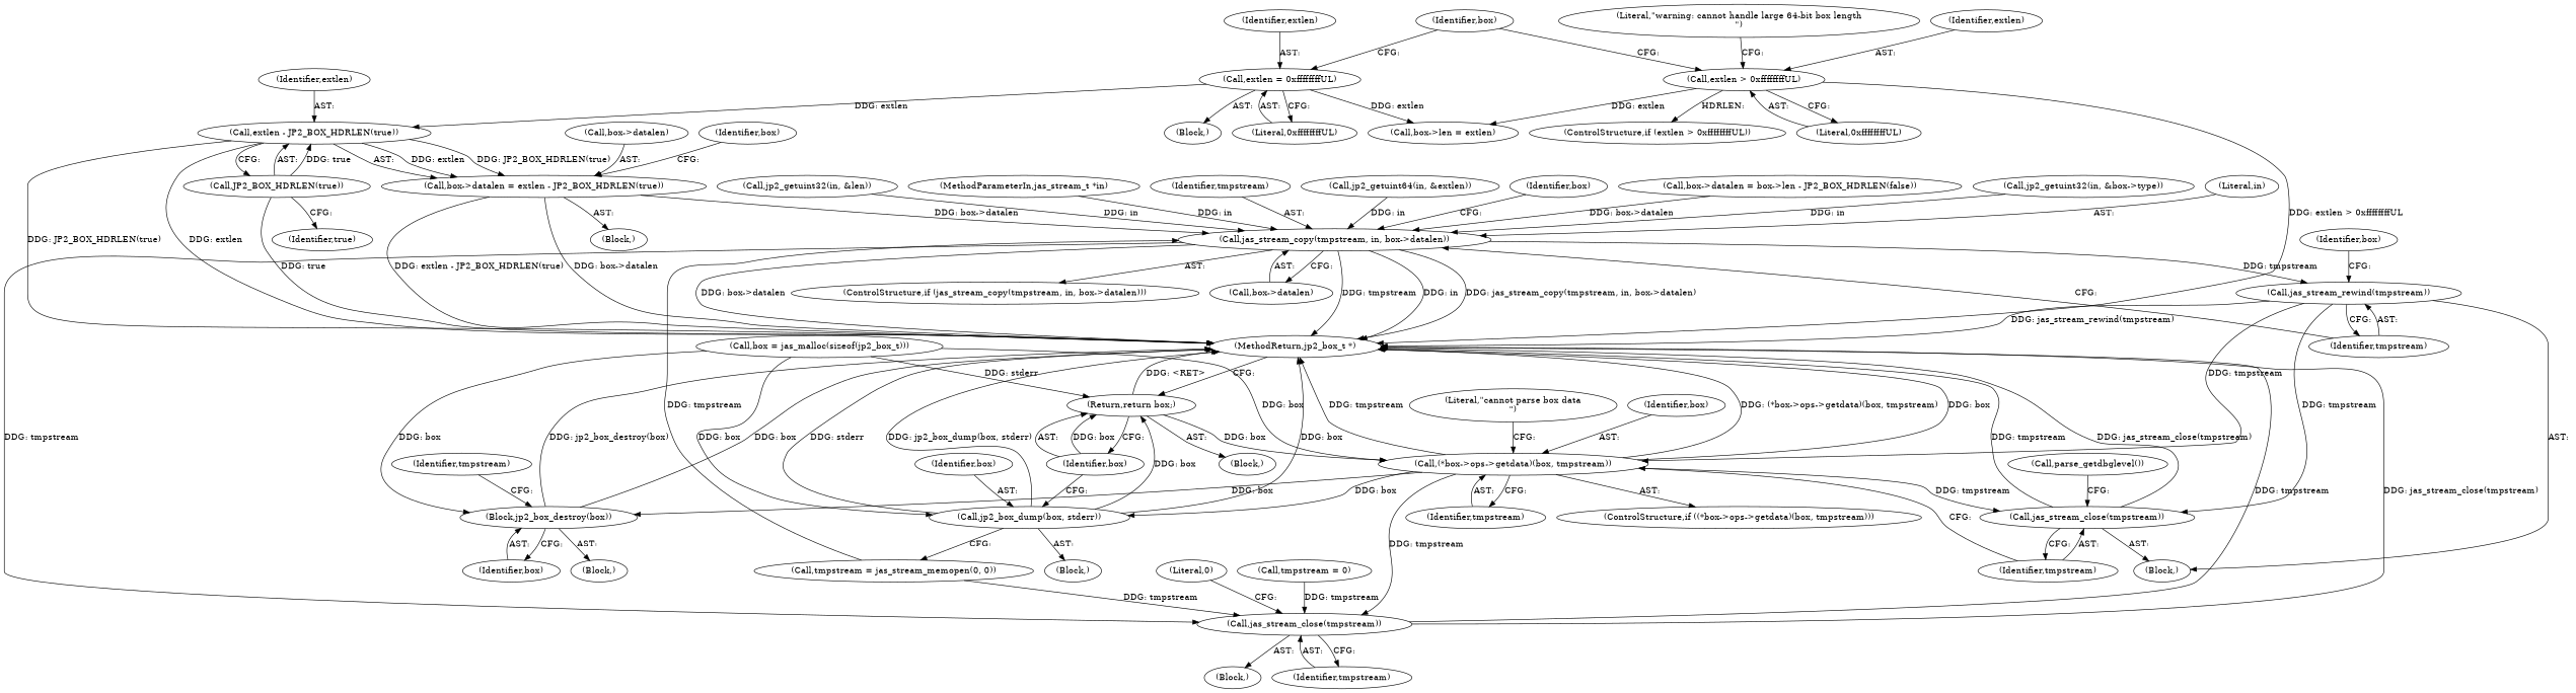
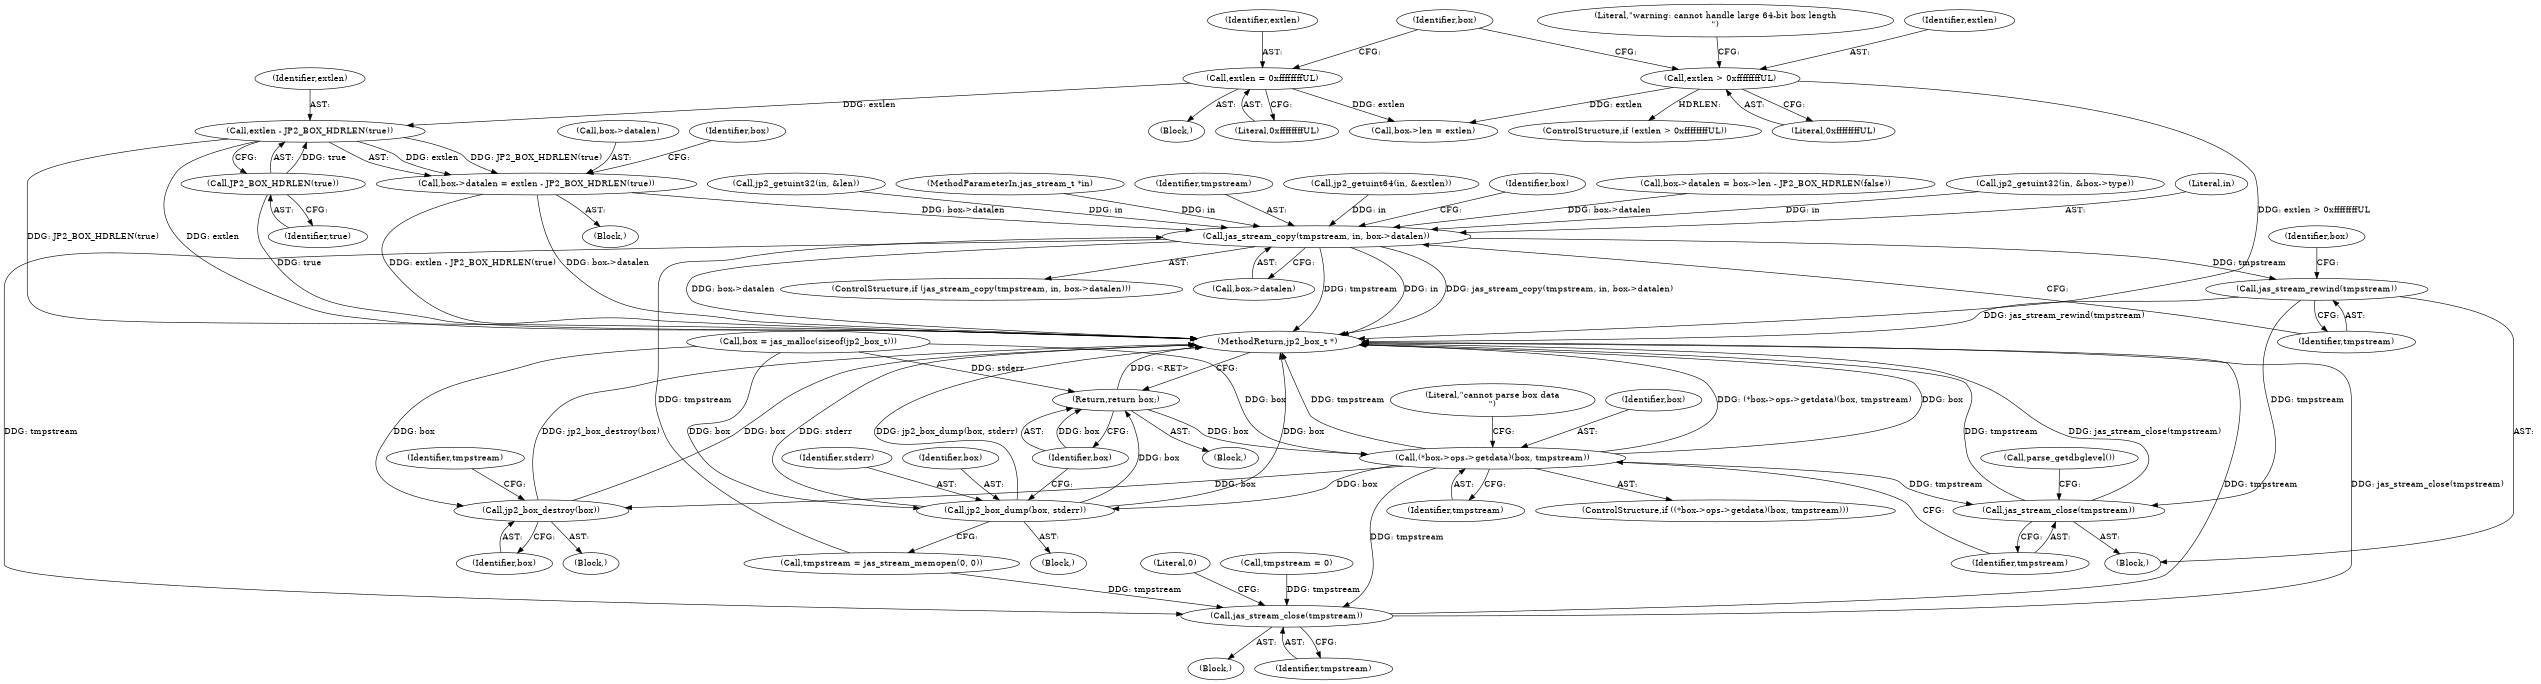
  digraph {
    n1 [label="(Call,box->datalen = extlen - JP2_BOX_HDRLEN(true))"]
    n2 [label="(Call,jas_stream_copy(tmpstream, in, box->datalen))"]
    n3 [label="(MethodReturn,jp2_box_t *)"]
    n4 [label="(Block,)"]
    n5 [label="(Call,extlen - JP2_BOX_HDRLEN(true))"]
    n6 [label="(Call,JP2_BOX_HDRLEN(true))"]
    n7 [label="(Call,jas_stream_rewind(tmpstream))"]
    n8 [label="(Call,jas_stream_close(tmpstream))"]
    n9 [label="(ControlStructure,if (jas_stream_copy(tmpstream, in, box->datalen)))"]
    n10 [label="(Call,box->datalen)"]
    n11 [label="(Return,return box;)"]
    n12 [label="(Identifier,true)"]
    n13 [label="(Call,extlen > 0xffffffffUL)"]
    n14 [label="(ControlStructure,if (extlen > 0xffffffffUL))"]
    n15 [label="(Call,box->len = extlen)"]
    n16 [label="(Literal,0xffffffffUL)"]
    n17 [label="(Call,extlen = 0xffffffffUL)"]
    n18 [label="(Block,)"]
    n19 [label="(Literal,0xffffffffUL)"]
    n20 [label="(Call,(*box->ops->getdata)(box, tmpstream))"]
    n21 [label="(Call,jas_stream_close(tmpstream))"]
    n22 [label="(Identifier,tmpstream)"]
    n23 [label="(Block,)"]
    n24 [label="(Block,)"]
    n25 [label="(Identifier,tmpstream)"]
    n26 [label="(Call,jp2_box_dump(box, stderr))"]
-   n27 [label="(Block,jp2_box_destroy(box))"]
+   n27 [label="(Call,jp2_box_destroy(box))"]
    n28 [label="(Identifier,tmpstream)"]
    n29 [label="(ControlStructure,if ((*box->ops->getdata)(box, tmpstream)))"]
    n30 [label="(Identifier,tmpstream)"]
    n31 [label="(Block,)"]
    n32 [label="(Call,tmpstream = jas_stream_memopen(0, 0))"]
    n33 [label="(Identifier,box)"]
    n34 [label="(Block,)"]
    n35 [label="(Block,)"]
    n36 [label="(Identifier,box)"]
+   n37 [label="(Identifier,stderr)"]
    n38 [label="(Call,jp2_getuint32(in, &len))"]
    n39 [label="(Literal,\"cannot parse box data\n\")"]
    n40 [label="(MethodParameterIn,jas_stream_t *in)"]
    n41 [label="(Call,parse_getdbglevel())"]
    n42 [label="(Identifier,extlen)"]
    n43 [label="(Identifier,extlen)"]
    n44 [label="(Identifier,extlen)"]
    n45 [label="(Identifier,box)"]
    n46 [label="(Identifier,tmpstream)"]
    n47 [label="(Identifier,box)"]
    n48 [label="(Call,box->datalen)"]
    n49 [label="(Literal,0)"]
    n50 [label="(Call,jp2_getuint64(in, &extlen))"]
    n51 [label="(Identifier,box)"]
    n52 [label="(Call,box->datalen = box->len - JP2_BOX_HDRLEN(false))"]
    n53 [label="(Identifier,box)"]
    n54 [label="(Call,box = jas_malloc(sizeof(jp2_box_t)))"]
    n55 [label="(Identifier,box)"]
    n56 [label="(Identifier,tmpstream)"]
    n57 [label="(Literal,\"warning: cannot handle large 64-bit box length\n\")"]
    n58 [label="(Call,jp2_getuint32(in, &box->type))"]
    n59 [label="(Identifier,box)"]
    n60 [label="(Call,tmpstream = 0)"]
    n61 [label="(Literal,in)"]
    n1 -> n2 [label="DDG: box->datalen"]
    n1 -> n3 [label="DDG: box->datalen"]
    n1 -> n3 [label="DDG: extlen - JP2_BOX_HDRLEN(true)"]
    n1 -> n4 [label="AST: "]
    n2 -> n3 [label="DDG: box->datalen"]
    n2 -> n3 [label="DDG: tmpstream"]
    n2 -> n3 [label="DDG: in"]
    n2 -> n3 [label="DDG: jas_stream_copy(tmpstream, in, box->datalen)"]
    n2 -> n7 [label="DDG: tmpstream"]
    n2 -> n8 [label="DDG: tmpstream"]
    n2 -> n9 [label="AST: "]
    n2 -> n10 [label="CFG: "]
    n3 -> n11 [label="CFG: "]
    n5 -> n1 [label="AST: "]
    n5 -> n1 [label="DDG: extlen"]
    n5 -> n1 [label="DDG: JP2_BOX_HDRLEN(true)"]
    n5 -> n3 [label="DDG: JP2_BOX_HDRLEN(true)"]
    n5 -> n3 [label="DDG: extlen"]
    n5 -> n6 [label="CFG: "]
    n6 -> n3 [label="DDG: true"]
    n6 -> n5 [label="AST: "]
    n6 -> n5 [label="DDG: true"]
    n6 -> n12 [label="CFG: "]
    n7 -> n3 [label="DDG: jas_stream_rewind(tmpstream)"]
-   n7 -> n20 [label="DDG: tmpstream"]
    n7 -> n21 [label="DDG: tmpstream"]
    n7 -> n22 [label="CFG: "]
    n7 -> n23 [label="AST: "]
    n8 -> n3 [label="DDG: tmpstream"]
    n8 -> n3 [label="DDG: jas_stream_close(tmpstream)"]
    n8 -> n24 [label="AST: "]
    n8 -> n25 [label="CFG: "]
    n10 -> n2 [label="AST: "]
    n11 -> n3 [label="DDG: <RET>"]
    n11 -> n20 [label="DDG: box"]
    n11 -> n33 [label="CFG: "]
    n11 -> n34 [label="AST: "]
+   n12 -> n6 [label="AST: "]
    n13 -> n3 [label="DDG: extlen > 0xffffffffUL"]
    n13 -> n14 [label="HDRLEN: "]
    n13 -> n15 [label="DDG: extlen"]
    n13 -> n16 [label="CFG: "]
    n16 -> n13 [label="AST: "]
    n17 -> n5 [label="DDG: extlen"]
    n17 -> n15 [label="DDG: extlen"]
    n17 -> n18 [label="AST: "]
    n17 -> n19 [label="CFG: "]
    n19 -> n17 [label="AST: "]
    n20 -> n3 [label="DDG: tmpstream"]
    n20 -> n3 [label="DDG: (*box->ops->getdata)(box, tmpstream)"]
    n20 -> n3 [label="DDG: box"]
    n20 -> n8 [label="DDG: tmpstream"]
    n20 -> n21 [label="DDG: tmpstream"]
    n20 -> n26 [label="DDG: box"]
    n20 -> n27 [label="DDG: box"]
    n20 -> n28 [label="CFG: "]
    n20 -> n29 [label="AST: "]
    n21 -> n3 [label="DDG: tmpstream"]
    n21 -> n3 [label="DDG: jas_stream_close(tmpstream)"]
    n21 -> n23 [label="AST: "]
    n21 -> n30 [label="CFG: "]
    n22 -> n2 [label="CFG: "]
    n22 -> n7 [label="AST: "]
    n25 -> n8 [label="AST: "]
    n26 -> n3 [label="DDG: box"]
    n26 -> n3 [label="DDG: stderr"]
    n26 -> n3 [label="DDG: jp2_box_dump(box, stderr)"]
    n26 -> n11 [label="DDG: box"]
    n26 -> n31 [label="AST: "]
    n26 -> n32 [label="CFG: "]
    n27 -> n3 [label="DDG: box"]
    n27 -> n3 [label="DDG: jp2_box_destroy(box)"]
    n27 -> n35 [label="AST: "]
    n27 -> n36 [label="CFG: "]
    n28 -> n20 [label="AST: "]
    n30 -> n20 [label="CFG: "]
    n30 -> n21 [label="AST: "]
    n32 -> n2 [label="DDG: tmpstream"]
    n32 -> n8 [label="DDG: tmpstream"]
    n33 -> n11 [label="AST: "]
    n33 -> n11 [label="DDG: box"]
    n33 -> n26 [label="CFG: "]
    n36 -> n27 [label="AST: "]
+   n37 -> n26 [label="AST: "]
    n38 -> n2 [label="DDG: in"]
    n39 -> n20 [label="CFG: "]
    n40 -> n2 [label="DDG: in"]
    n41 -> n21 [label="CFG: "]
    n42 -> n13 [label="AST: "]
    n43 -> n5 [label="AST: "]
    n44 -> n17 [label="AST: "]
    n45 -> n1 [label="CFG: "]
    n46 -> n2 [label="AST: "]
    n47 -> n26 [label="AST: "]
    n48 -> n1 [label="AST: "]
    n49 -> n8 [label="CFG: "]
    n50 -> n2 [label="DDG: in"]
    n51 -> n2 [label="CFG: "]
    n52 -> n2 [label="DDG: box->datalen"]
    n53 -> n20 [label="AST: "]
    n54 -> n11 [label="DDG: stderr"]
    n54 -> n20 [label="DDG: box"]
    n54 -> n26 [label="DDG: box"]
    n54 -> n27 [label="DDG: box"]
    n55 -> n13 [label="CFG: "]
    n55 -> n17 [label="CFG: "]
    n56 -> n27 [label="CFG: "]
    n57 -> n13 [label="CFG: "]
    n58 -> n2 [label="DDG: in"]
    n59 -> n7 [label="CFG: "]
    n60 -> n8 [label="DDG: tmpstream"]
    n61 -> n2 [label="AST: "]
  }
